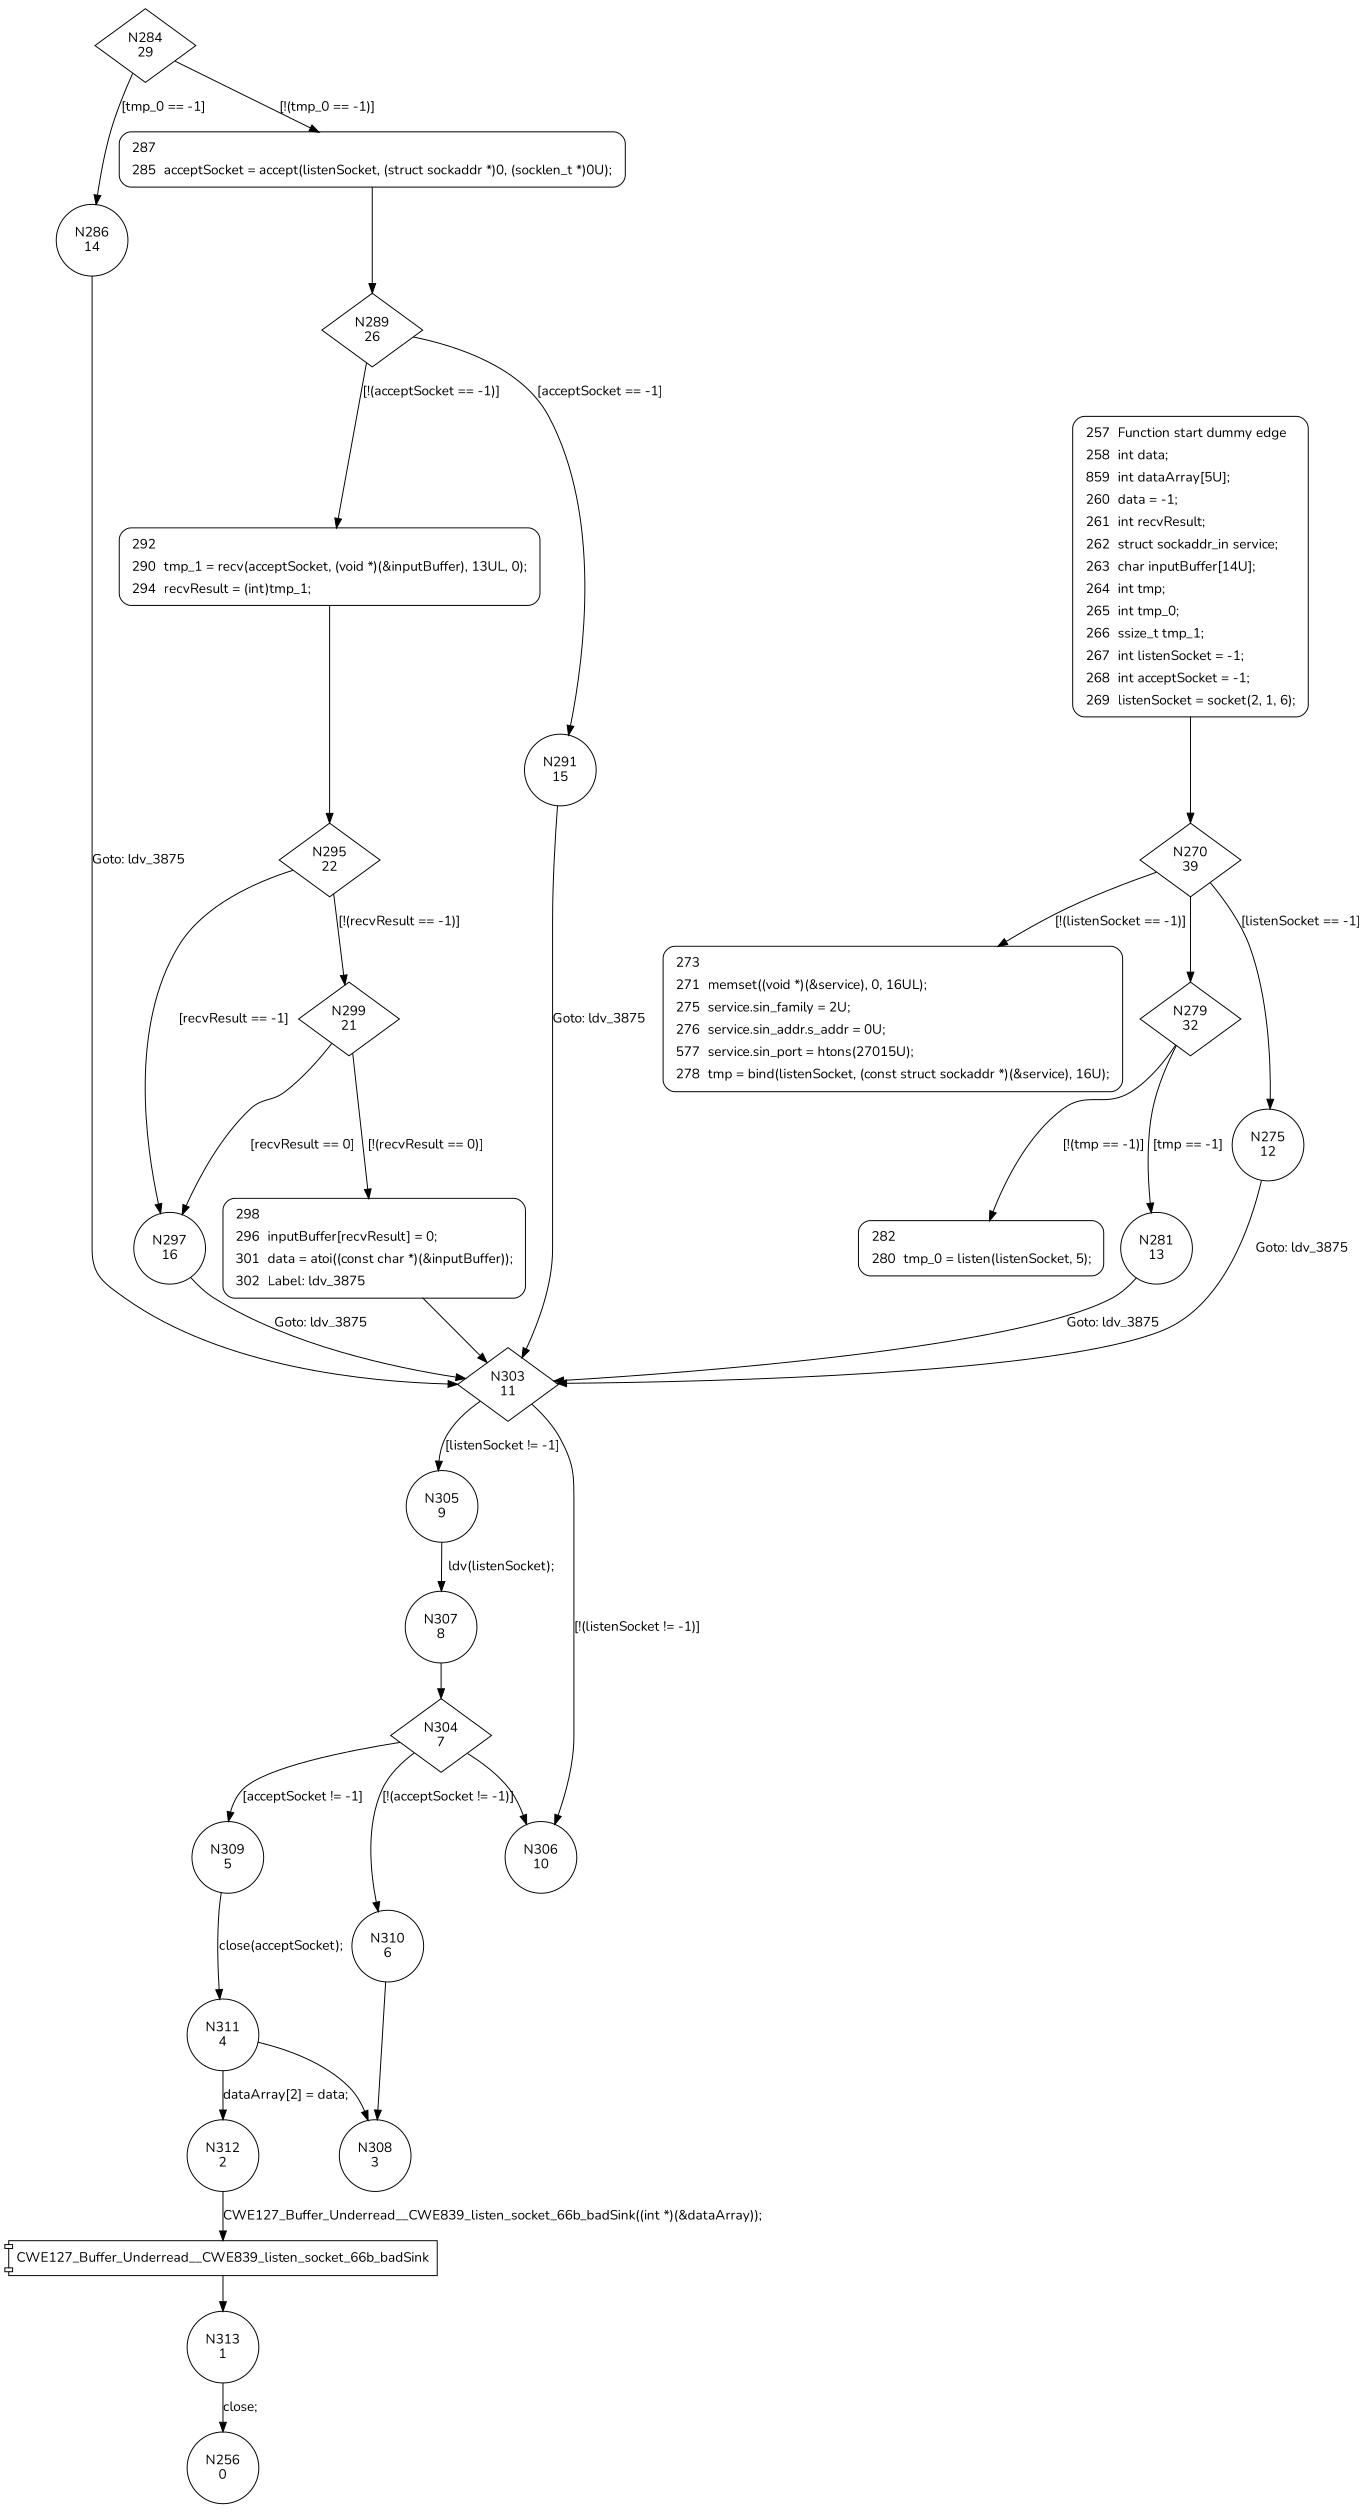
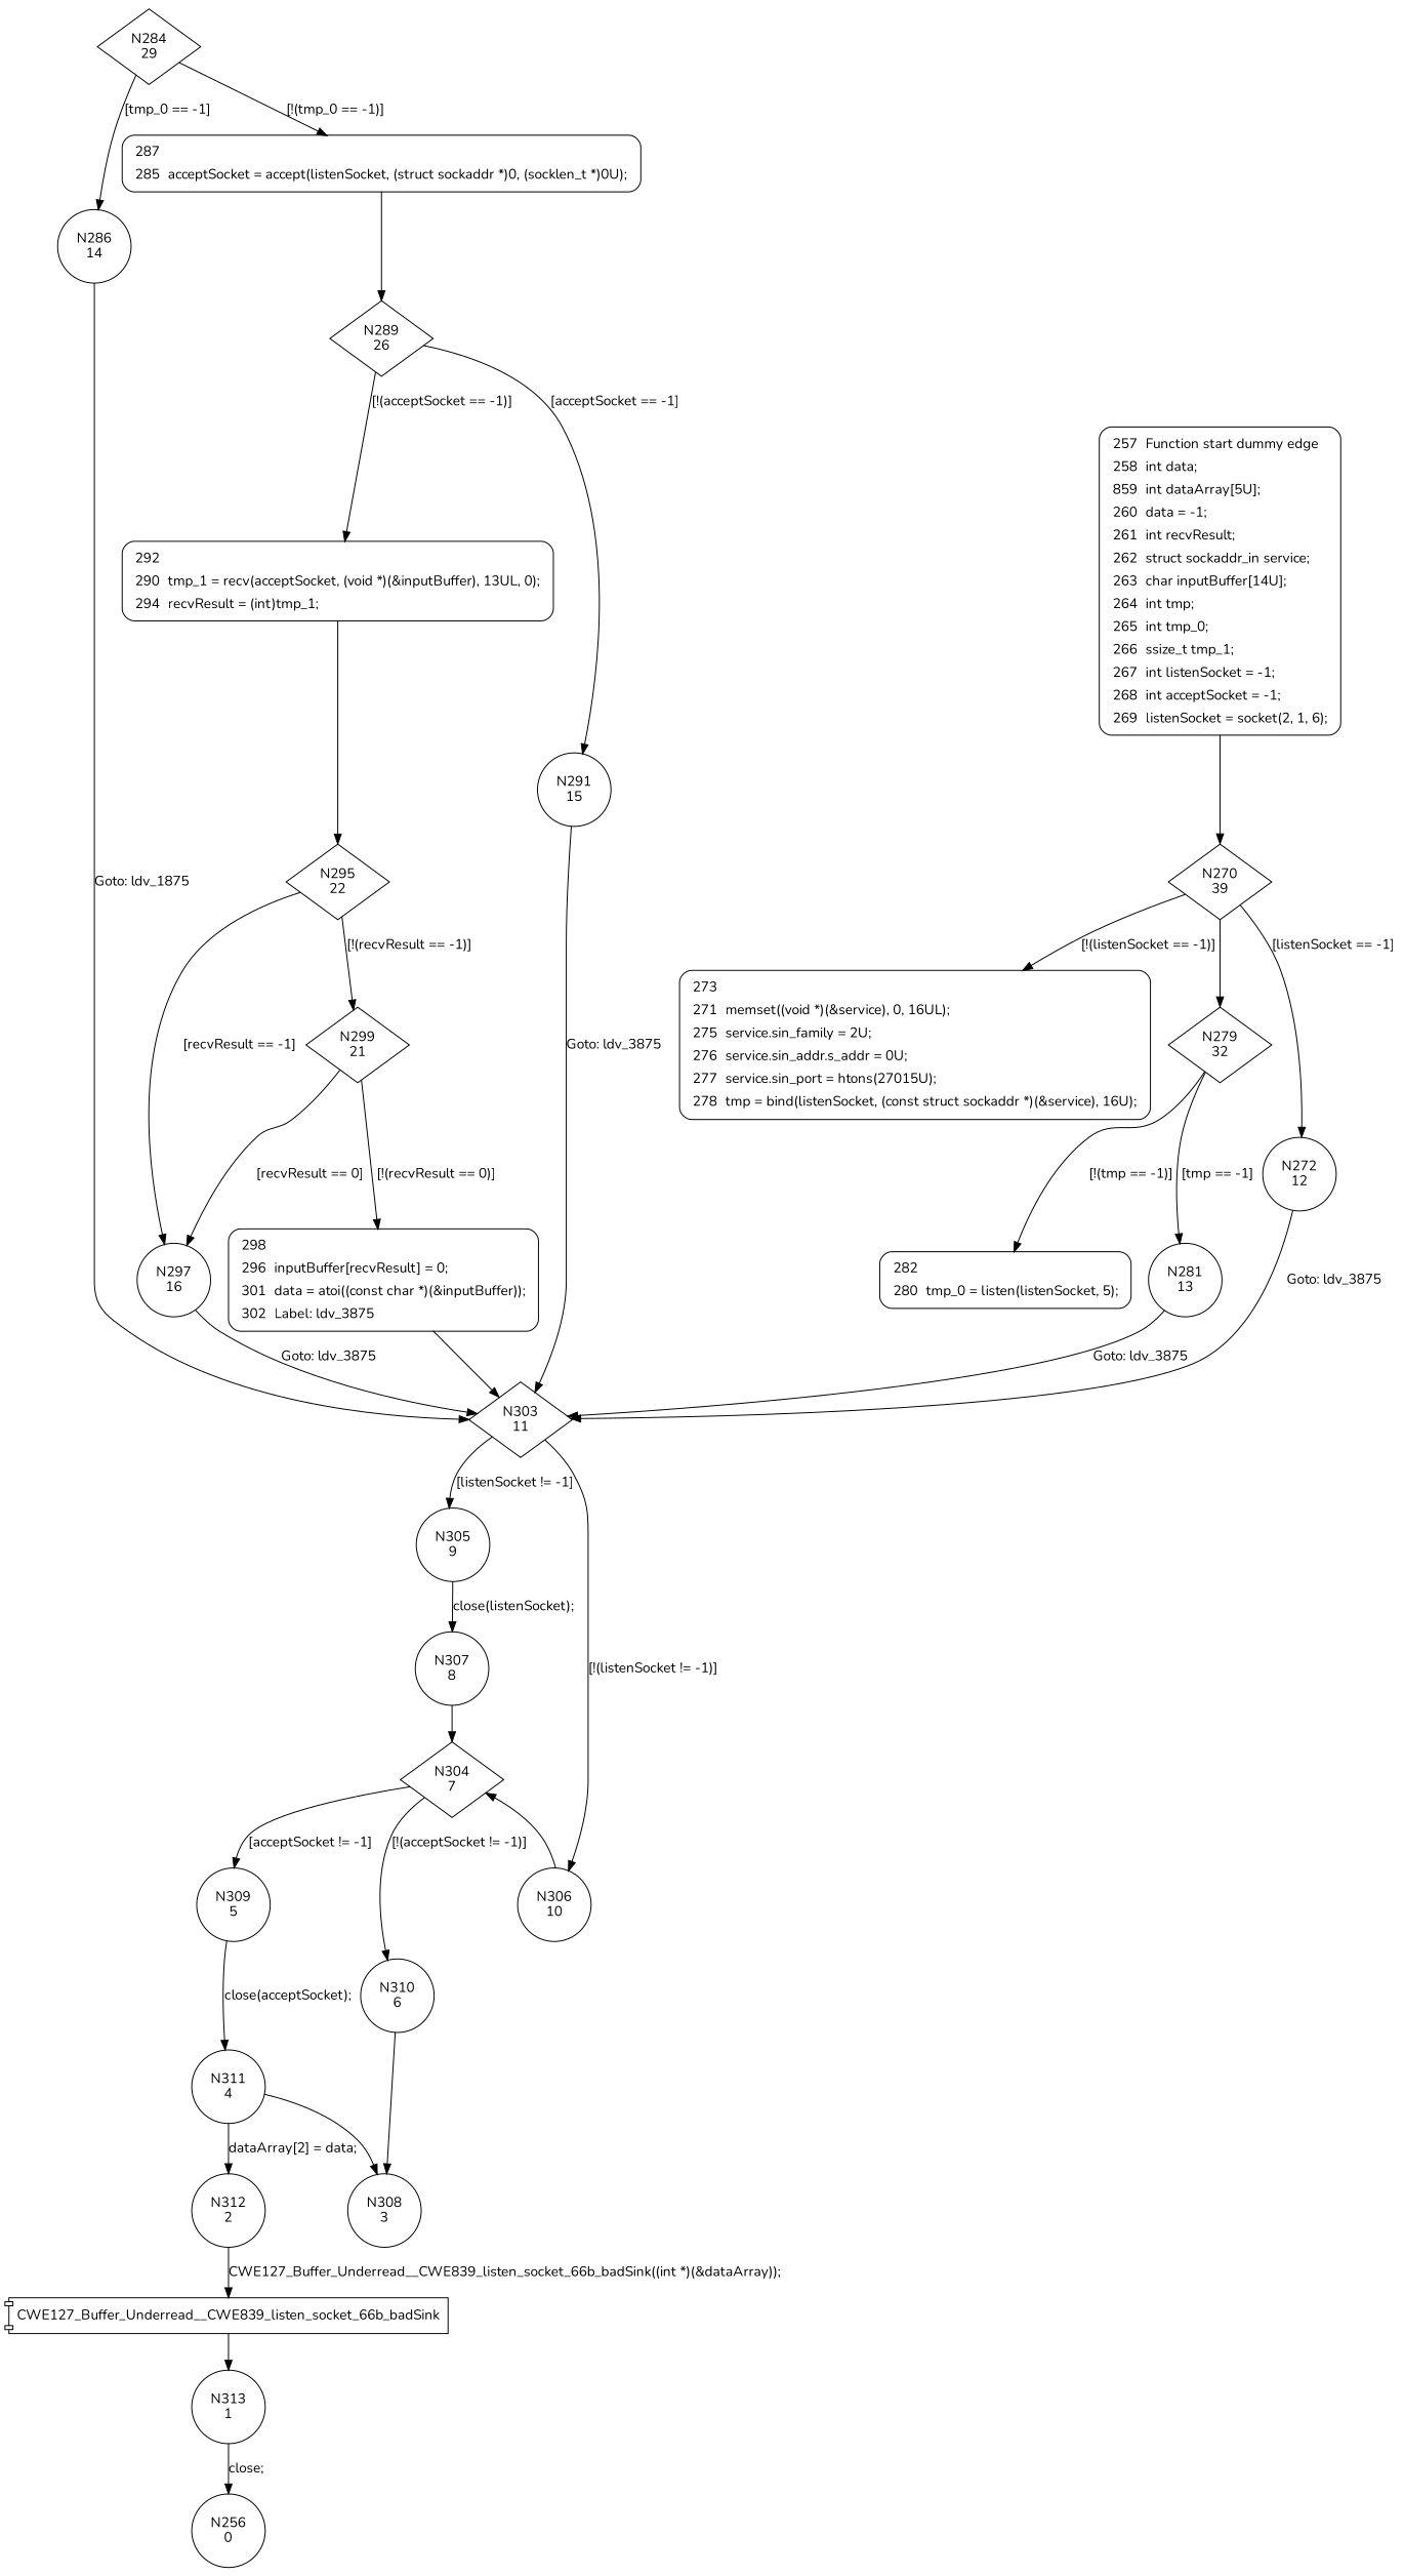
  digraph {
    fontname=Nunito
    node [fontname=Nunito shape=circle]
    edge [fontname=Nunito]
    n1 [label="N270\n39" shape=diamond]
-   n2 [label="N275\n12"]
-   n3 [fillcolor=white label=<<table border="0" cellborder="0" cellpadding="3" bgcolor="white"><tr><td align="right">273</td><td align="left"></td></tr><tr><td align="right">271</td><td align="left">memset((void *)(&amp;service), 0, 16UL);</td></tr><tr><td align="right">275</td><td align="left">service.sin_family = 2U;</td></tr><tr><td align="right">276</td><td align="left">service.sin_addr.s_addr = 0U;</td></tr><tr><td align="right">577</td><td align="left">service.sin_port = htons(27015U);</td></tr><tr><td align="right">278</td><td align="left">tmp = bind(listenSocket, (const struct sockaddr *)(&amp;service), 16U);</td></tr></table>> penwidth=1 shape=Mrecord style="filled,bold"]
+   n2 [label="N272\n12"]
+   n3 [fillcolor=white label=<<table border="0" cellborder="0" cellpadding="3" bgcolor="white"><tr><td align="right">273</td><td align="left"></td></tr><tr><td align="right">271</td><td align="left">memset((void *)(&amp;service), 0, 16UL);</td></tr><tr><td align="right">275</td><td align="left">service.sin_family = 2U;</td></tr><tr><td align="right">276</td><td align="left">service.sin_addr.s_addr = 0U;</td></tr><tr><td align="right">277</td><td align="left">service.sin_port = htons(27015U);</td></tr><tr><td align="right">278</td><td align="left">tmp = bind(listenSocket, (const struct sockaddr *)(&amp;service), 16U);</td></tr></table>> penwidth=1 shape=Mrecord style="filled,bold"]
    n4 [label="N279\n32" shape=diamond]
    n5 [label="N303\n11" shape=diamond]
    n6 [label="N305\n9"]
    n7 [label="N306\n10"]
    n8 [label="N281\n13"]
    n9 [fillcolor=white label=<<table border="0" cellborder="0" cellpadding="3" bgcolor="white"><tr><td align="right">282</td><td align="left"></td></tr><tr><td align="right">280</td><td align="left">tmp_0 = listen(listenSocket, 5);</td></tr></table>> penwidth=1 shape=Mrecord style="filled,bold"]
    n10 [label="N284\n29" shape=diamond]
    n11 [label="N286\n14"]
    n12 [fillcolor=white label=<<table border="0" cellborder="0" cellpadding="3" bgcolor="white"><tr><td align="right">287</td><td align="left"></td></tr><tr><td align="right">285</td><td align="left">acceptSocket = accept(listenSocket, (struct sockaddr *)0, (socklen_t *)0U);</td></tr></table>> penwidth=1 shape=Mrecord style="filled,bold"]
    n13 [label="N289\n26" shape=diamond]
    n14 [label="N291\n15"]
    n15 [fillcolor=white label=<<table border="0" cellborder="0" cellpadding="3" bgcolor="white"><tr><td align="right">292</td><td align="left"></td></tr><tr><td align="right">290</td><td align="left">tmp_1 = recv(acceptSocket, (void *)(&amp;inputBuffer), 13UL, 0);</td></tr><tr><td align="right">294</td><td align="left">recvResult = (int)tmp_1;</td></tr></table>> penwidth=1 shape=Mrecord style="filled,bold"]
    n16 [label="N295\n22" shape=diamond]
    n17 [label="N297\n16"]
    n18 [label="N299\n21" shape=diamond]
    n19 [fillcolor=white label=<<table border="0" cellborder="0" cellpadding="3" bgcolor="white"><tr><td align="right">298</td><td align="left"></td></tr><tr><td align="right">296</td><td align="left">inputBuffer[recvResult] = 0;</td></tr><tr><td align="right">301</td><td align="left">data = atoi((const char *)(&amp;inputBuffer));</td></tr><tr><td align="right">302</td><td align="left">Label: ldv_3875</td></tr></table>> penwidth=1 shape=Mrecord style="filled,bold"]
    n20 [label="N307\n8"]
    n21 [label="N304\n7" shape=diamond]
    n22 [label="N309\n5"]
    n23 [label="N310\n6"]
    n24 [label="N311\n4"]
    n25 [label="N308\n3"]
    n26 [label="N312\n2"]
    n27 [label=CWE127_Buffer_Underread__CWE839_listen_socket_66b_badSink shape=component]
    n28 [label="N313\n1"]
    n29 [label="N256\n0"]
    n30 [fillcolor=white label=<<table border="0" cellborder="0" cellpadding="3" bgcolor="white"><tr><td align="right">257</td><td align="left">Function start dummy edge</td></tr><tr><td align="right">258</td><td align="left">int data;</td></tr><tr><td align="right">859</td><td align="left">int dataArray[5U];</td></tr><tr><td align="right">260</td><td align="left">data = -1;</td></tr><tr><td align="right">261</td><td align="left">int recvResult;</td></tr><tr><td align="right">262</td><td align="left">struct sockaddr_in service;</td></tr><tr><td align="right">263</td><td align="left">char inputBuffer[14U];</td></tr><tr><td align="right">264</td><td align="left">int tmp;</td></tr><tr><td align="right">265</td><td align="left">int tmp_0;</td></tr><tr><td align="right">266</td><td align="left">ssize_t tmp_1;</td></tr><tr><td align="right">267</td><td align="left">int listenSocket = -1;</td></tr><tr><td align="right">268</td><td align="left">int acceptSocket = -1;</td></tr><tr><td align="right">269</td><td align="left">listenSocket = socket(2, 1, 6);</td></tr></table>> penwidth=1 shape=Mrecord style="filled,bold"]
    n1 -> n2 [label="[listenSocket == -1]"]
    n1 -> n3 [label="[!(listenSocket == -1)]"]
    n1 -> n4
    n2 -> n5 [label="Goto: ldv_3875"]
    n4 -> n8 [label="[tmp == -1]"]
    n4 -> n9 [label="[!(tmp == -1)]"]
    n5 -> n6 [label="[listenSocket != -1]"]
    n5 -> n7 [label="[!(listenSocket != -1)]"]
-   n6 -> n20 [label="ldv(listenSocket);"]
-   n21 -> n7
+   n6 -> n20 [label="close(listenSocket);"]
+   n7 -> n21
    n8 -> n5 [label="Goto: ldv_3875"]
    n10 -> n11 [label="[tmp_0 == -1]"]
    n10 -> n12 [label="[!(tmp_0 == -1)]"]
-   n11 -> n5 [label="Goto: ldv_3875"]
+   n11 -> n5 [label="Goto: ldv_1875"]
    n12 -> n13
    n13 -> n14 [label="[acceptSocket == -1]"]
    n13 -> n15 [label="[!(acceptSocket == -1)]"]
    n14 -> n5 [label="Goto: ldv_3875"]
    n15 -> n16
    n16 -> n17 [label="[recvResult == -1]"]
    n16 -> n18 [label="[!(recvResult == -1)]"]
    n17 -> n5 [label="Goto: ldv_3875"]
    n18 -> n17 [label="[recvResult == 0]"]
    n18 -> n19 [label="[!(recvResult == 0)]"]
    n19 -> n5
    n20 -> n21
    n21 -> n22 [label="[acceptSocket != -1]"]
    n21 -> n23 [label="[!(acceptSocket != -1)]"]
    n22 -> n24 [label="close(acceptSocket);"]
    n23 -> n25
    n24 -> n25
    n24 -> n26 [label="dataArray[2] = data;"]
    n26 -> n27 [label="CWE127_Buffer_Underread__CWE839_listen_socket_66b_badSink((int *)(&dataArray));"]
    n27 -> n28
    n28 -> n29 [label="close;"]
    n30 -> n1
  }
